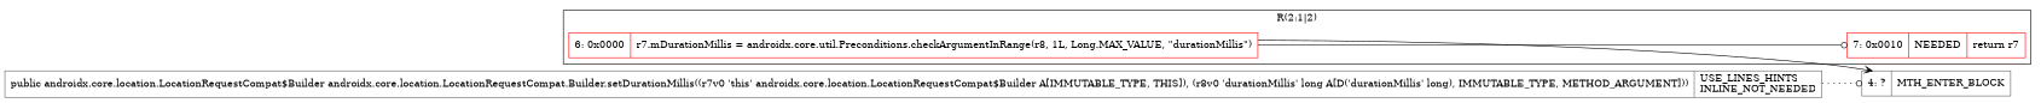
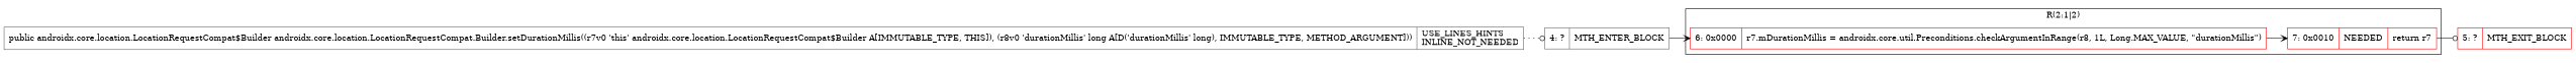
  digraph {
    rankdir=LR
    node [color=red shape=record]
    edge [arrowhead=vee style=solid]
    n1 [label="{6\:\ 0x0000|r7.mDurationMillis = androidx.core.util.Preconditions.checkArgumentInRange(r8, 1L, Long.MAX_VALUE, \"durationMillis\")\l}"]
    n2 [label="{7\:\ 0x0010|NEEDED\l|return r7\l}"]
+   n3 [label="{5\:\ ?|MTH_EXIT_BLOCK\l}"]
    n4 [color=gray40 label="{4\:\ ?|MTH_ENTER_BLOCK\l}"]
    n5 [color=gray40 label="{public androidx.core.location.LocationRequestCompat$Builder androidx.core.location.LocationRequestCompat.Builder.setDurationMillis((r7v0 'this' androidx.core.location.LocationRequestCompat$Builder A[IMMUTABLE_TYPE, THIS]), (r8v0 'durationMillis' long A[D('durationMillis' long), IMMUTABLE_TYPE, METHOD_ARGUMENT]))  | USE_LINES_HINTS\lINLINE_NOT_NEEDED\l}"]
    subgraph cluster_1 {
      label="R(2:1|2)"
      n1
      n2
    }
-   n1 -> n2 [arrowhead=odot]
-   n1 -> n4
+   n1 -> n2
+   n2 -> n3 [arrowhead=odot]
+   n4 -> n1
    n5 -> n4 [arrowhead=odot style=dotted]
  }
